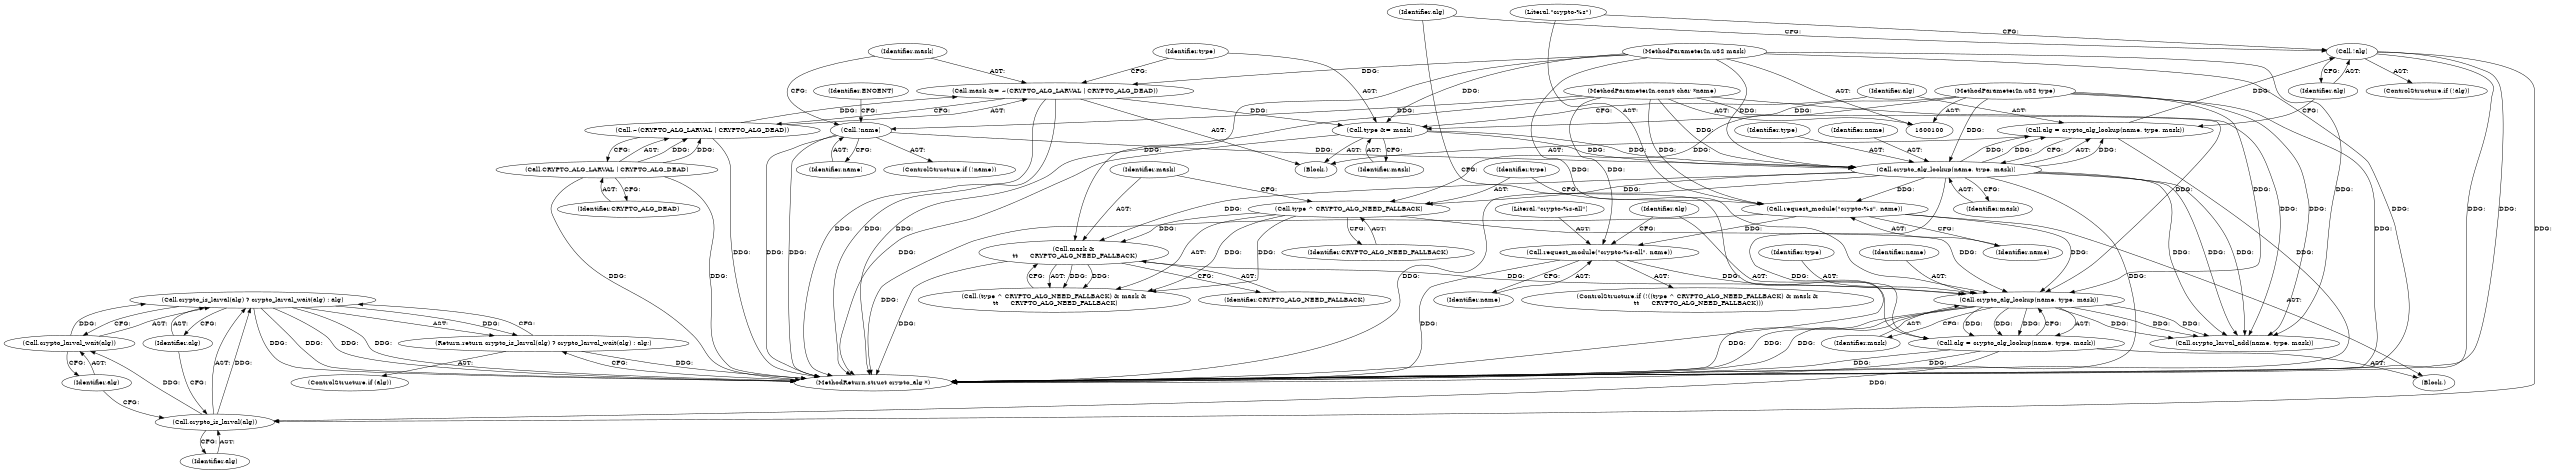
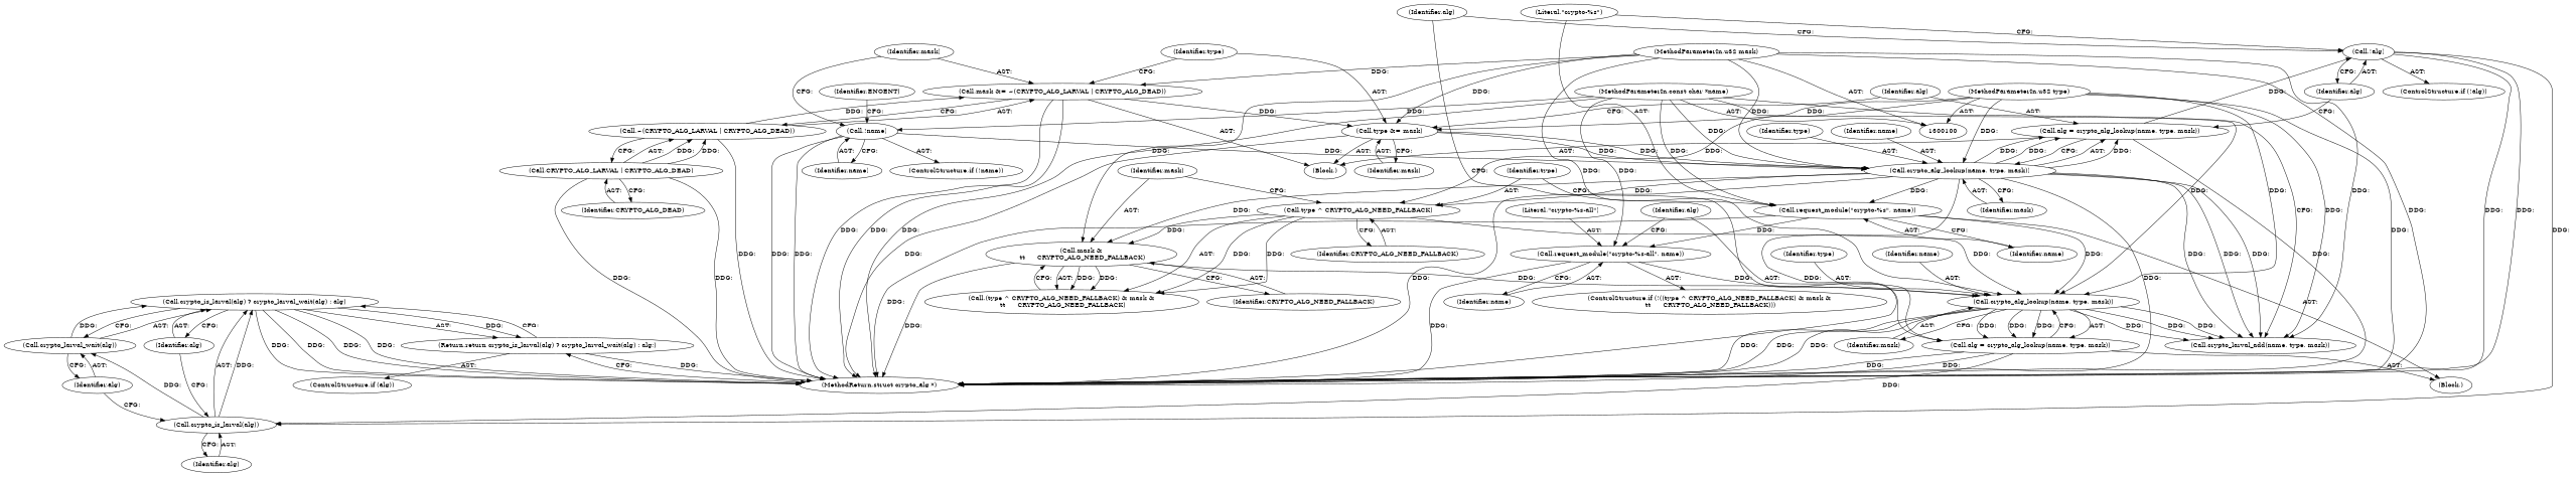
  digraph {
    n1 [label="(Call,crypto_is_larval(alg) ? crypto_larval_wait(alg) : alg)"]
    n2 [label="(Call,crypto_larval_wait(alg))"]
    n3 [label="(Return,return crypto_is_larval(alg) ? crypto_larval_wait(alg) : alg;)"]
    n4 [label="(Identifier,alg)"]
    n5 [label="(MethodReturn,struct crypto_alg *)"]
    n6 [label="(Identifier,alg)"]
    n7 [label="(ControlStructure,if (alg))"]
    n8 [label="(Call,crypto_is_larval(alg))"]
    n9 [label="(Identifier,alg)"]
    n10 [label="(Call,!alg)"]
    n11 [label="(ControlStructure,if (!alg))"]
    n12 [label="(Identifier,alg)"]
    n13 [label="(Call,alg = crypto_alg_lookup(name, type, mask))"]
    n14 [label="(Call,crypto_alg_lookup(name, type, mask))"]
    n15 [label="(Block,)"]
    n16 [label="(Call,request_module(\"crypto-%s\", name))"]
    n17 [label="(Call,type ^ CRYPTO_ALG_NEED_FALLBACK)"]
    n18 [label="(Call,mask &\n \t\t      CRYPTO_ALG_NEED_FALLBACK)"]
    n19 [label="(Identifier,mask)"]
    n20 [label="(Call,crypto_larval_add(name, type, mask))"]
    n21 [label="(Call,crypto_alg_lookup(name, type, mask))"]
    n22 [label="(Call,request_module(\"crypto-%s-all\", name))"]
    n23 [label="(Block,)"]
    n24 [label="(Identifier,name)"]
    n25 [label="(Call,(type ^ CRYPTO_ALG_NEED_FALLBACK) & mask &\n \t\t      CRYPTO_ALG_NEED_FALLBACK)"]
    n26 [label="(Identifier,CRYPTO_ALG_NEED_FALLBACK)"]
    n27 [label="(Identifier,CRYPTO_ALG_NEED_FALLBACK)"]
    n28 [label="(Call,!name)"]
    n29 [label="(Identifier,name)"]
    n30 [label="(ControlStructure,if (!name))"]
    n31 [label="(MethodParameterIn,const char *name)"]
    n32 [label=1300100]
    n33 [label="(Call,alg = crypto_alg_lookup(name, type, mask))"]
    n34 [label="(Identifier,mask)"]
    n35 [label="(ControlStructure,if (!((type ^ CRYPTO_ALG_NEED_FALLBACK) & mask &\n \t\t      CRYPTO_ALG_NEED_FALLBACK)))"]
    n36 [label="(Identifier,name)"]
    n37 [label="(Call,type &= mask)"]
    n38 [label="(Identifier,mask)"]
    n39 [label="(MethodParameterIn,u32 type)"]
    n40 [label="(Call,mask &= ~(CRYPTO_ALG_LARVAL | CRYPTO_ALG_DEAD))"]
    n41 [label="(Call,~(CRYPTO_ALG_LARVAL | CRYPTO_ALG_DEAD))"]
    n42 [label="(Call,CRYPTO_ALG_LARVAL | CRYPTO_ALG_DEAD)"]
    n43 [label="(MethodParameterIn,u32 mask)"]
    n44 [label="(Identifier,CRYPTO_ALG_DEAD)"]
    n45 [label="(Identifier,alg)"]
    n46 [label="(Identifier,ENOENT)"]
    n47 [label="(Identifier,type)"]
    n48 [label="(Identifier,alg)"]
    n49 [label="(Identifier,type)"]
    n50 [label="(Identifier,mask)"]
    n51 [label="(Identifier,name)"]
    n52 [label="(Identifier,mask)"]
    n53 [label="(Literal,\"crypto-%s\")"]
    n54 [label="(Identifier,type)"]
    n55 [label="(Identifier,name)"]
    n56 [label="(Identifier,type)"]
    n57 [label="(Literal,\"crypto-%s-all\")"]
    n58 [label="(Identifier,alg)"]
    n1 -> n2 [label="CFG: "]
    n1 -> n3 [label="AST: "]
    n1 -> n3 [label="DDG: "]
    n1 -> n4 [label="CFG: "]
    n1 -> n5 [label="DDG: "]
    n1 -> n5 [label="DDG: "]
    n1 -> n5 [label="DDG: "]
    n1 -> n5 [label="DDG: "]
    n2 -> n1 [label="AST: "]
    n2 -> n1 [label="DDG: "]
    n2 -> n6 [label="CFG: "]
    n3 -> n1 [label="CFG: "]
    n3 -> n5 [label="DDG: "]
    n3 -> n7 [label="AST: "]
    n4 -> n1 [label="AST: "]
    n4 -> n8 [label="CFG: "]
    n5 -> n3 [label="CFG: "]
    n6 -> n2 [label="AST: "]
    n6 -> n8 [label="CFG: "]
    n8 -> n1 [label="AST: "]
    n8 -> n1 [label="DDG: "]
    n8 -> n2 [label="DDG: "]
    n8 -> n9 [label="CFG: "]
    n9 -> n8 [label="AST: "]
    n10 -> n5 [label="DDG: "]
    n10 -> n5 [label="DDG: "]
    n10 -> n8 [label="DDG: "]
    n10 -> n11 [label="AST: "]
    n10 -> n12 [label="CFG: "]
    n12 -> n10 [label="AST: "]
    n12 -> n13 [label="CFG: "]
    n13 -> n5 [label="DDG: "]
    n13 -> n10 [label="DDG: "]
    n13 -> n14 [label="CFG: "]
    n13 -> n15 [label="AST: "]
    n14 -> n5 [label="DDG: "]
    n14 -> n5 [label="DDG: "]
    n14 -> n5 [label="DDG: "]
    n14 -> n13 [label="AST: "]
    n14 -> n13 [label="DDG: "]
    n14 -> n13 [label="DDG: "]
    n14 -> n13 [label="DDG: "]
    n14 -> n16 [label="DDG: "]
    n14 -> n17 [label="DDG: "]
    n14 -> n18 [label="DDG: "]
    n14 -> n19 [label="CFG: "]
    n14 -> n20 [label="DDG: "]
    n14 -> n20 [label="DDG: "]
    n14 -> n20 [label="DDG: "]
    n16 -> n5 [label="DDG: "]
    n16 -> n21 [label="DDG: "]
    n16 -> n22 [label="DDG: "]
    n16 -> n23 [label="AST: "]
    n16 -> n24 [label="CFG: "]
    n17 -> n18 [label="DDG: "]
    n17 -> n21 [label="DDG: "]
    n17 -> n25 [label="AST: "]
    n17 -> n25 [label="DDG: "]
    n17 -> n25 [label="DDG: "]
    n17 -> n26 [label="CFG: "]
    n18 -> n5 [label="DDG: "]
    n18 -> n21 [label="DDG: "]
    n18 -> n25 [label="AST: "]
    n18 -> n25 [label="DDG: "]
    n18 -> n25 [label="DDG: "]
    n18 -> n27 [label="CFG: "]
    n19 -> n14 [label="AST: "]
    n21 -> n5 [label="DDG: "]
    n21 -> n5 [label="DDG: "]
    n21 -> n5 [label="DDG: "]
    n21 -> n20 [label="DDG: "]
    n21 -> n20 [label="DDG: "]
    n21 -> n20 [label="DDG: "]
    n21 -> n33 [label="AST: "]
    n21 -> n33 [label="DDG: "]
    n21 -> n33 [label="DDG: "]
    n21 -> n33 [label="DDG: "]
    n21 -> n34 [label="CFG: "]
    n22 -> n5 [label="DDG: "]
    n22 -> n21 [label="DDG: "]
    n22 -> n35 [label="AST: "]
    n22 -> n36 [label="CFG: "]
    n24 -> n16 [label="AST: "]
    n25 -> n18 [label="CFG: "]
    n26 -> n17 [label="AST: "]
    n27 -> n18 [label="AST: "]
    n28 -> n5 [label="DDG: "]
    n28 -> n5 [label="DDG: "]
    n28 -> n14 [label="DDG: "]
    n28 -> n29 [label="CFG: "]
    n28 -> n30 [label="AST: "]
    n29 -> n28 [label="AST: "]
    n31 -> n5 [label="DDG: "]
    n31 -> n14 [label="DDG: "]
    n31 -> n16 [label="DDG: "]
-   n31 -> n20 [label="DDG: "]
+   n31 -> n20 [label="CFG: "]
    n31 -> n21 [label="DDG: "]
    n31 -> n22 [label="DDG: "]
    n31 -> n28 [label="DDG: "]
    n31 -> n32 [label="AST: "]
    n33 -> n5 [label="DDG: "]
    n33 -> n5 [label="DDG: "]
    n33 -> n8 [label="DDG: "]
    n33 -> n21 [label="CFG: "]
    n33 -> n23 [label="AST: "]
    n34 -> n21 [label="AST: "]
    n36 -> n22 [label="AST: "]
    n37 -> n5 [label="DDG: "]
    n37 -> n14 [label="DDG: "]
    n37 -> n14 [label="DDG: "]
    n37 -> n15 [label="AST: "]
    n37 -> n38 [label="CFG: "]
    n38 -> n37 [label="AST: "]
    n39 -> n5 [label="DDG: "]
    n39 -> n14 [label="DDG: "]
    n39 -> n17 [label="DDG: "]
    n39 -> n20 [label="DDG: "]
    n39 -> n21 [label="DDG: "]
    n39 -> n32 [label="AST: "]
    n39 -> n37 [label="DDG: "]
    n40 -> n5 [label="DDG: "]
    n40 -> n5 [label="DDG: "]
    n40 -> n15 [label="AST: "]
    n40 -> n37 [label="DDG: "]
    n40 -> n41 [label="CFG: "]
    n41 -> n5 [label="DDG: "]
    n41 -> n40 [label="AST: "]
    n41 -> n40 [label="DDG: "]
    n41 -> n42 [label="CFG: "]
    n42 -> n5 [label="DDG: "]
    n42 -> n5 [label="DDG: "]
    n42 -> n41 [label="AST: "]
    n42 -> n41 [label="DDG: "]
    n42 -> n41 [label="DDG: "]
    n42 -> n44 [label="CFG: "]
    n43 -> n5 [label="DDG: "]
    n43 -> n14 [label="DDG: "]
    n43 -> n18 [label="DDG: "]
    n43 -> n20 [label="DDG: "]
    n43 -> n21 [label="DDG: "]
    n43 -> n32 [label="AST: "]
    n43 -> n37 [label="DDG: "]
    n43 -> n40 [label="DDG: "]
    n44 -> n42 [label="AST: "]
    n45 -> n13 [label="AST: "]
    n45 -> n37 [label="CFG: "]
    n46 -> n28 [label="CFG: "]
    n47 -> n21 [label="AST: "]
    n48 -> n22 [label="CFG: "]
    n48 -> n33 [label="AST: "]
    n49 -> n14 [label="AST: "]
    n50 -> n28 [label="CFG: "]
    n50 -> n40 [label="AST: "]
    n51 -> n14 [label="AST: "]
    n52 -> n17 [label="CFG: "]
    n52 -> n18 [label="AST: "]
    n53 -> n10 [label="CFG: "]
    n53 -> n16 [label="AST: "]
    n54 -> n37 [label="AST: "]
    n54 -> n40 [label="CFG: "]
    n55 -> n21 [label="AST: "]
    n56 -> n16 [label="CFG: "]
    n56 -> n17 [label="AST: "]
    n57 -> n22 [label="AST: "]
    n58 -> n10 [label="CFG: "]
    n58 -> n33 [label="CFG: "]
  }
